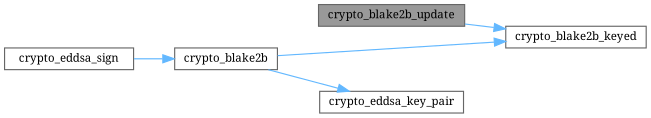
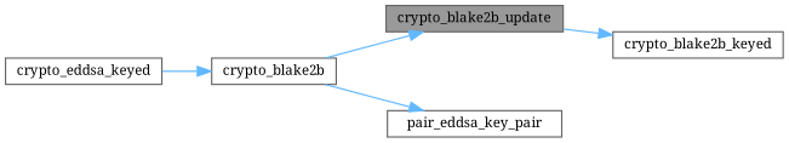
  digraph {
    fontname="Noto Serif"
    rankdir=RL
    node [color=grey40 fillcolor=white fontname="Noto Serif" fontsize=10 shape=box style=filled]
    edge [color=steelblue1 dir=back fontname="Noto Serif" fontsize=10 labelfontname=Helvetica labelfontsize=10 style=solid]
    n1 [color=gray40 fillcolor=grey60 fontcolor=black height=0.2 label=crypto_blake2b_update width=0.4]
    n2 [height=0.2 label=crypto_blake2b_keyed width=0.4]
    n3 [height=0.2 label=crypto_blake2b width=0.4]
-   n4 [height=0.2 label=crypto_eddsa_sign width=0.4]
-   n5 [height=0.2 label=crypto_eddsa_key_pair width=0.4]
+   n4 [height=0.2 label=crypto_eddsa_keyed width=0.4]
+   n5 [height=0.2 label=pair_eddsa_key_pair width=0.4]
    n2 -> n1
-   n2 -> n3
+   n1 -> n3
    n3 -> n4
    n5 -> n3
  }
